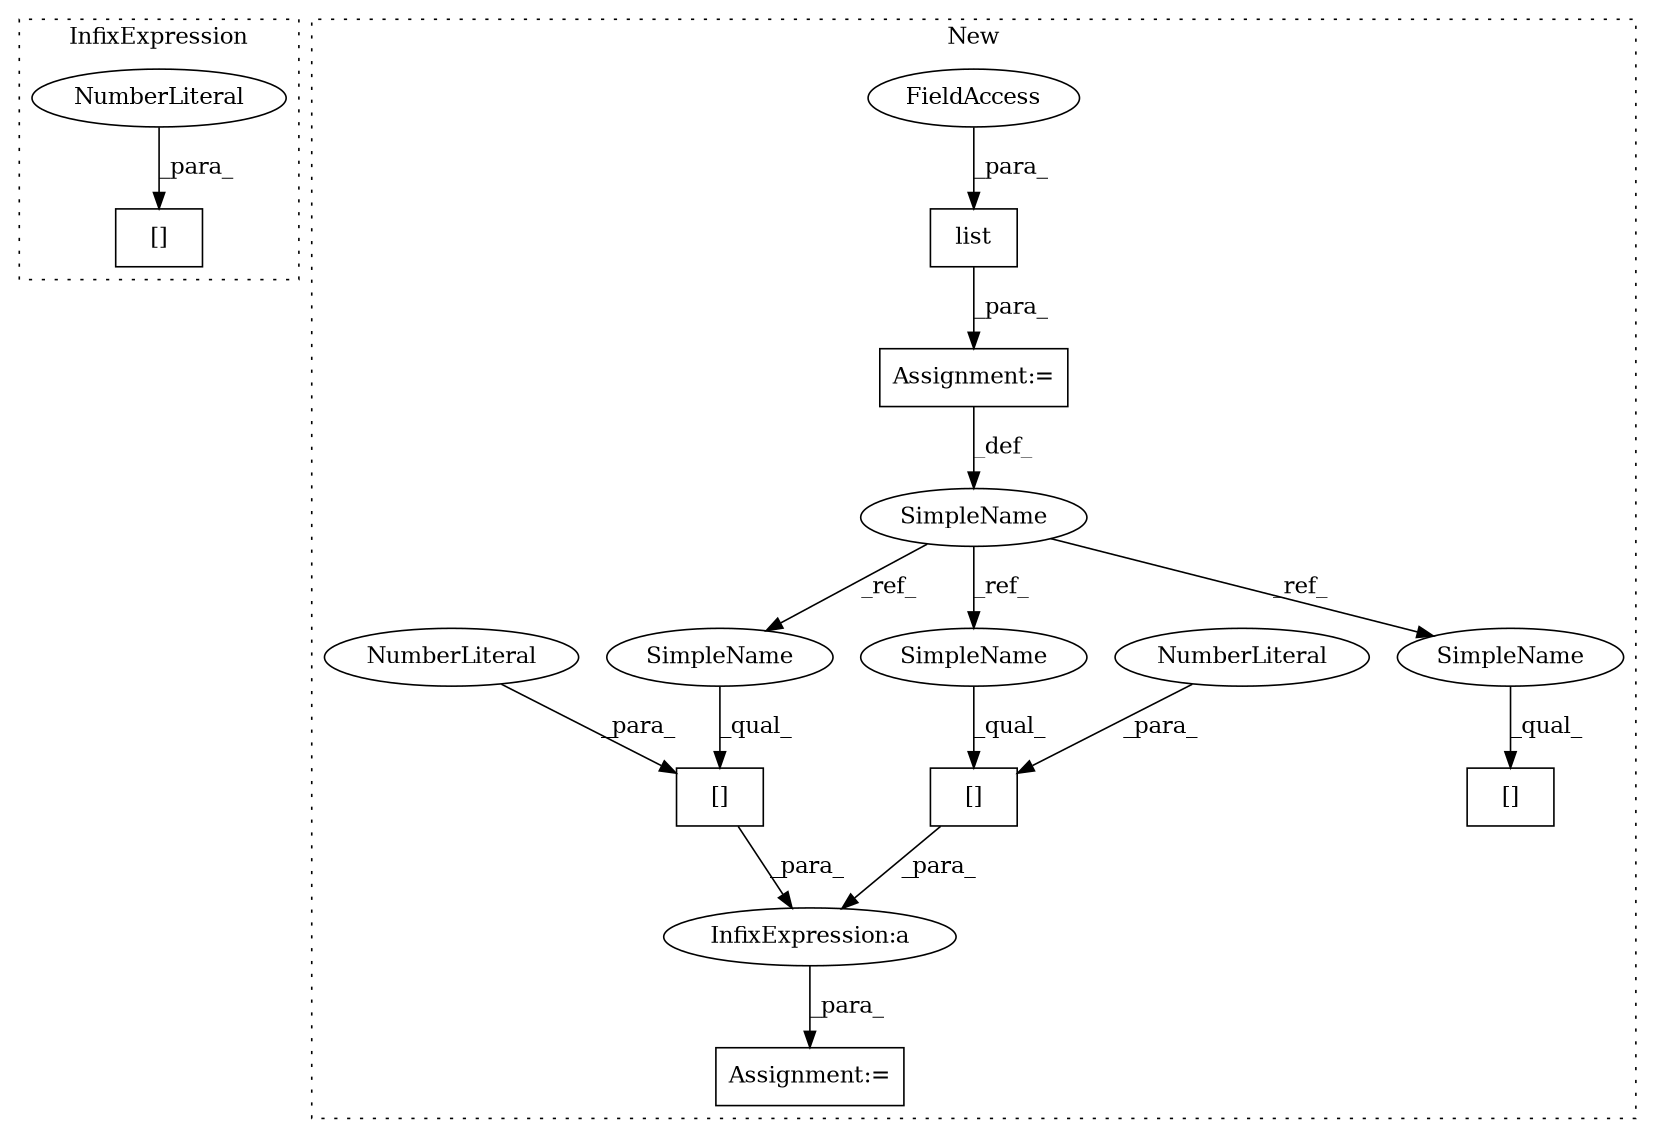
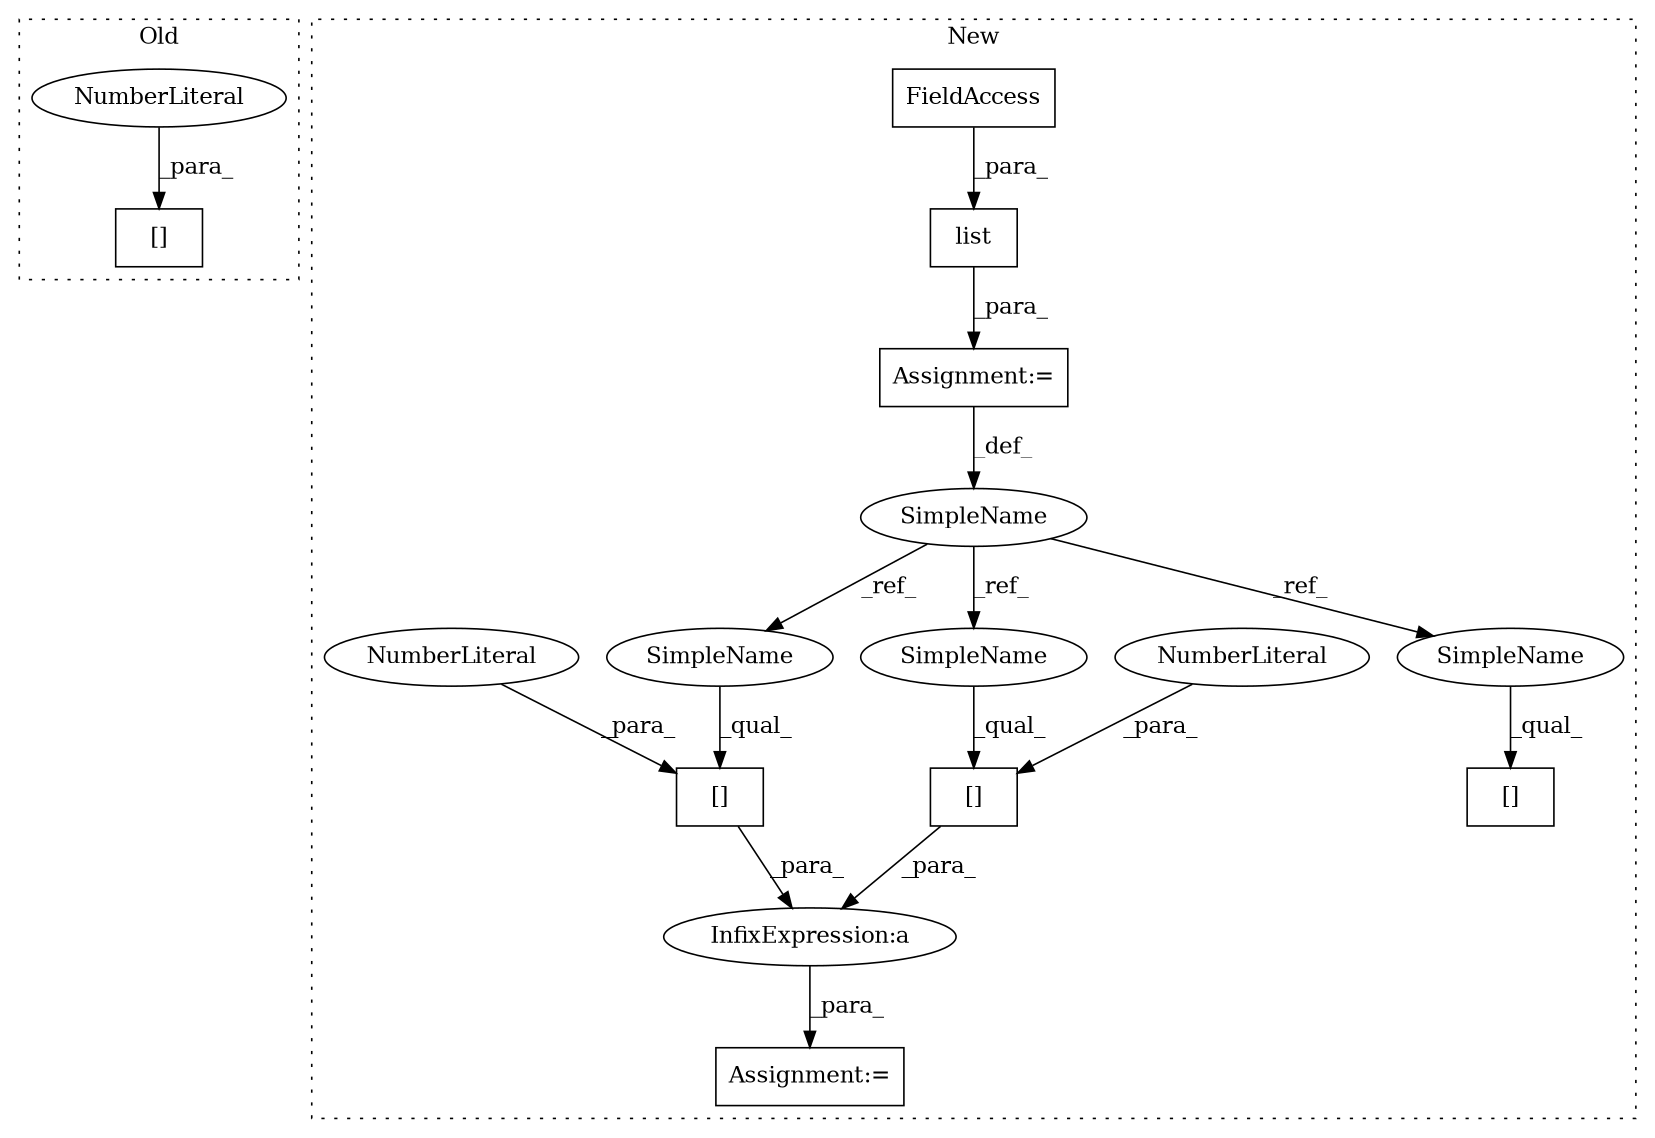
  digraph {
    node [a=2 l=1 shape=box]
    n1 [l="11,1" label="[]" s="8744,8756"]
    n2 [a=34 label=NumberLiteral s=8755 shape=ellipse]
    n3 [a=32 l="5,1" label=list s="10640,10654"]
    n4 [a=7 label="Assignment:=" s=10666]
    n5 [a=7 label="Assignment:=" s=10639]
    n6 [l="2,1" label="[]" s="10691,10694"]
    n7 [a=34 label=NumberLiteral s=10693 shape=ellipse]
-   n8 [a=22 l=9 label=FieldAccess s=10645 shape=ellipse]
+   n8 [a=22 l=9 label=FieldAccess s=10645]
    n9 [a=27 l=3 label="InfixExpression:a" s=10695 shape=ellipse]
    n10 [l="2,1" label="[]" s="10698,10701"]
    n11 [a=34 label=NumberLiteral s=10700 shape=ellipse]
    n12 [l="2,1" label="[]" s="10679,10682"]
    n13 [a=42 label=SimpleName s=10638 shape=ellipse]
    n14 [a=42 label=SimpleName s=10691 shape=ellipse]
    n15 [a=42 label=SimpleName s=10698 shape=ellipse]
    n16 [a=42 label=SimpleName s=10679 shape=ellipse]
    subgraph cluster_1 {
-     label=InfixExpression
+     label=Old
      style=dotted
      n1
      n2
    }
    subgraph cluster_2 {
      label=New
      style=dotted
      n3
      n4
      n5
      n6
      n7
      n8
      n9
      n10
      n11
      n12
      n13
      n14
      n15
      n16
    }
    n2 -> n1 [label=_para_]
    n3 -> n5 [label=_para_]
    n5 -> n13 [label=_def_]
    n6 -> n9 [label=_para_]
    n7 -> n6 [label=_para_]
    n8 -> n3 [label=_para_]
    n9 -> n4 [label=_para_]
    n10 -> n9 [label=_para_]
    n11 -> n10 [label=_para_]
    n13 -> n14 [label=_ref_]
    n13 -> n15 [label=_ref_]
    n13 -> n16 [label=_ref_]
    n14 -> n6 [label=_qual_]
    n15 -> n10 [label=_qual_]
    n16 -> n12 [label=_qual_]
  }
